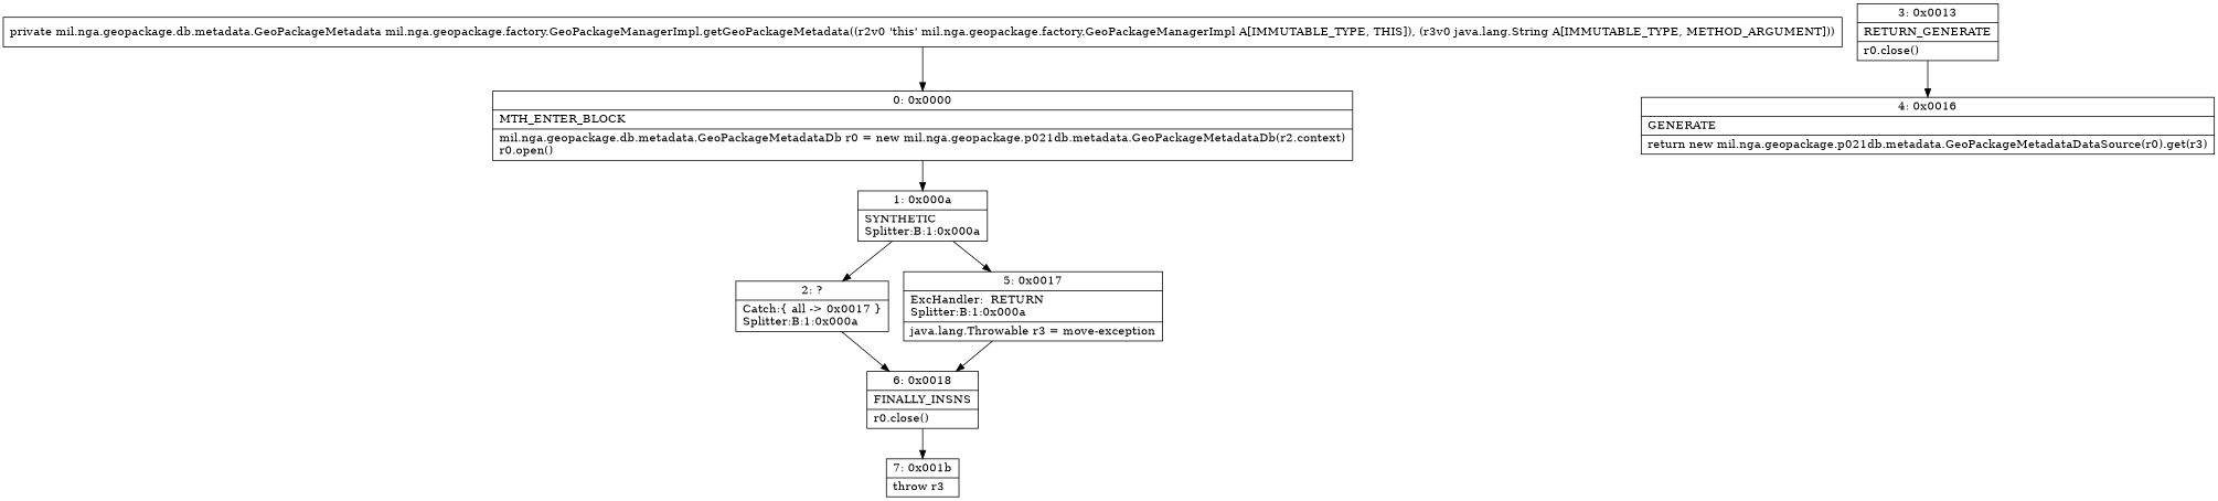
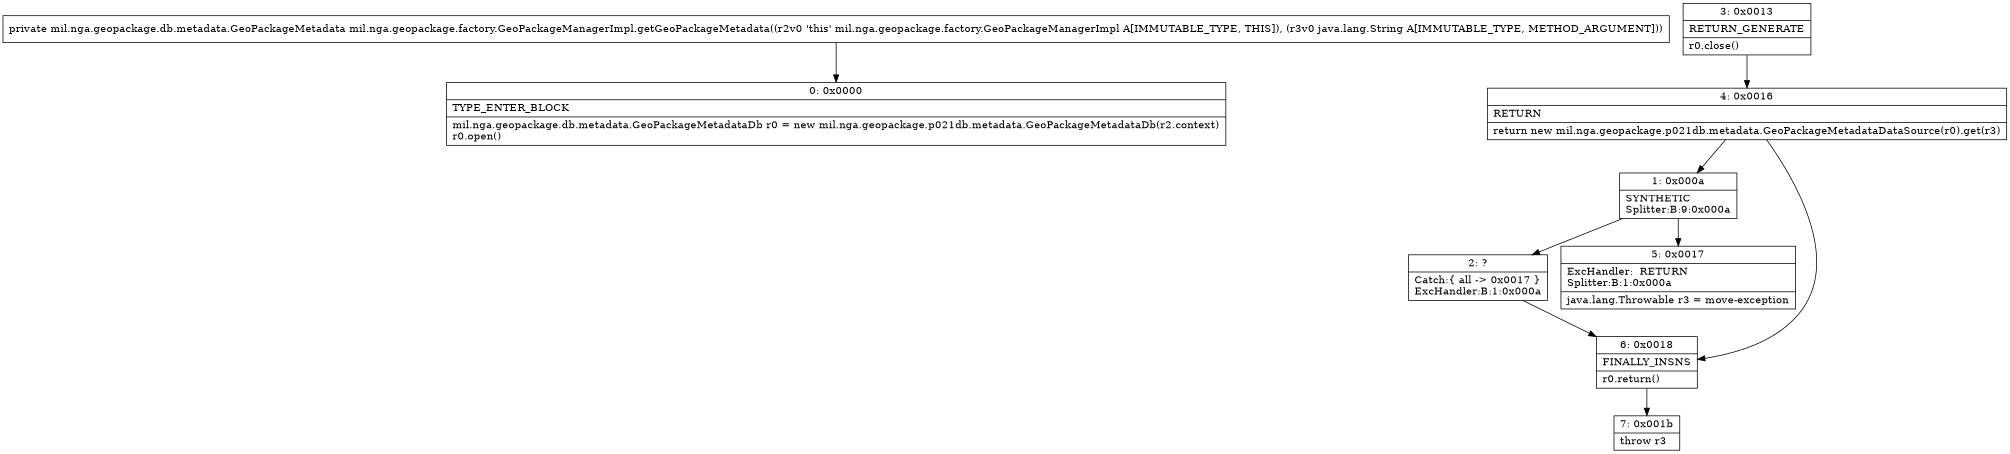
  digraph {
    node [shape=record]
-   n1 [label="{0\:\ 0x0000|MTH_ENTER_BLOCK\l|mil.nga.geopackage.db.metadata.GeoPackageMetadataDb r0 = new mil.nga.geopackage.p021db.metadata.GeoPackageMetadataDb(r2.context)\lr0.open()\l}"]
-   n2 [label="{1\:\ 0x000a|SYNTHETIC\lSplitter:B:1:0x000a\l}"]
-   n3 [label="{2\:\ ?|Catch:\{ all \-\> 0x0017 \}\lSplitter:B:1:0x000a\l}"]
+   n1 [label="{0\:\ 0x0000|TYPE_ENTER_BLOCK\l|mil.nga.geopackage.db.metadata.GeoPackageMetadataDb r0 = new mil.nga.geopackage.p021db.metadata.GeoPackageMetadataDb(r2.context)\lr0.open()\l}"]
+   n2 [label="{1\:\ 0x000a|SYNTHETIC\lSplitter:B:9:0x000a\l}"]
+   n3 [label="{2\:\ ?|Catch:\{ all \-\> 0x0017 \}\lExcHandler:B:1:0x000a\l}"]
    n4 [label="{5\:\ 0x0017|ExcHandler:  RETURN\lSplitter:B:1:0x000a\l|java.lang.Throwable r3 = move\-exception\l}"]
-   n5 [label="{6\:\ 0x0018|FINALLY_INSNS\l|r0.close()\l}"]
+   n5 [label="{6\:\ 0x0018|FINALLY_INSNS\l|r0.return()\l}"]
    n6 [label="{3\:\ 0x0013|RETURN_GENERATE\l|r0.close()\l}"]
-   n7 [label="{4\:\ 0x0016|GENERATE\l|return new mil.nga.geopackage.p021db.metadata.GeoPackageMetadataDataSource(r0).get(r3)\l}"]
+   n7 [label="{4\:\ 0x0016|RETURN\l|return new mil.nga.geopackage.p021db.metadata.GeoPackageMetadataDataSource(r0).get(r3)\l}"]
    n8 [label="{7\:\ 0x001b|throw r3\l}"]
    n9 [label="{private mil.nga.geopackage.db.metadata.GeoPackageMetadata mil.nga.geopackage.factory.GeoPackageManagerImpl.getGeoPackageMetadata((r2v0 'this' mil.nga.geopackage.factory.GeoPackageManagerImpl A[IMMUTABLE_TYPE, THIS]), (r3v0 java.lang.String A[IMMUTABLE_TYPE, METHOD_ARGUMENT])) }"]
-   n1 -> n2
+   n7 -> n2
    n2 -> n3
    n2 -> n4
    n3 -> n5
-   n4 -> n5
+   n7 -> n5
    n5 -> n8
    n6 -> n7
    n9 -> n1
  }
